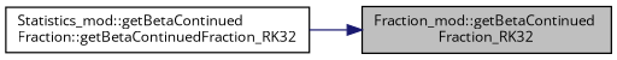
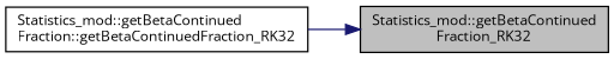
  digraph {
    rankdir=RL
    fontname="Open Sans"
    node [color=black fontname="Open Sans" fontsize=10 shape=record style=filled]
-   n1 [fillcolor=grey75 fontcolor=black height=0.2 label="Fraction_mod::getBetaContinued\lFraction_RK32" width=0.4]
+   n1 [fillcolor=grey75 fontcolor=black height=0.2 label="Statistics_mod::getBetaContinued\lFraction_RK32" width=0.4]
    n2 [fillcolor=white height=0.2 label="Statistics_mod::getBetaContinued\lFraction::getBetaContinuedFraction_RK32" width=0.4]
    n1 -> n2 [color=midnightblue dir=back fontname="Open Sans" fontsize=10 labelfontname=Helvetica labelfontsize=10 style=solid]
  }
